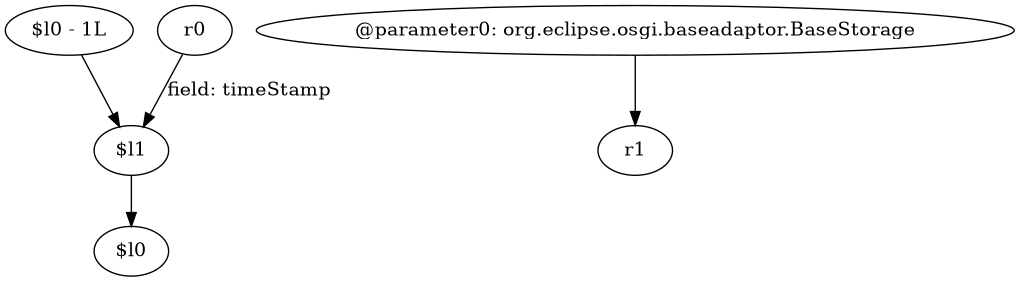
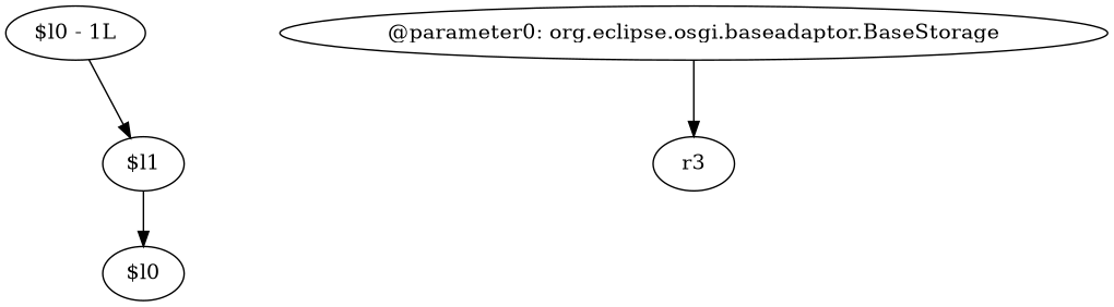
  digraph {
    n1 [label="$l1"]
    n2 [label="$l0"]
    n3 [label="$l0 - 1L"]
-   n4 [label=r0]
    n5 [label="@parameter0: org.eclipse.osgi.baseadaptor.BaseStorage"]
-   n6 [label=r1]
+   n6 [label=r3]
    n1 -> n2
    n3 -> n1
-   n4 -> n1 [label="field: timeStamp"]
    n5 -> n6
  }
